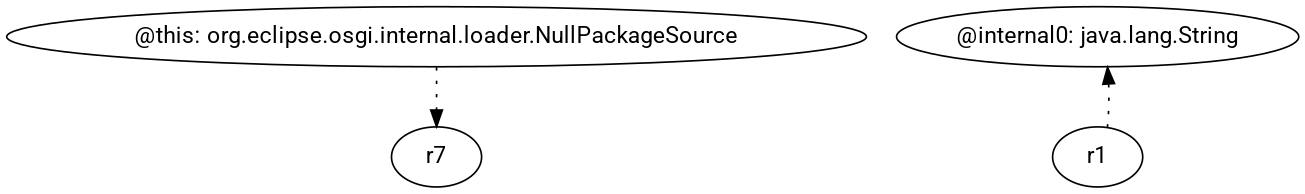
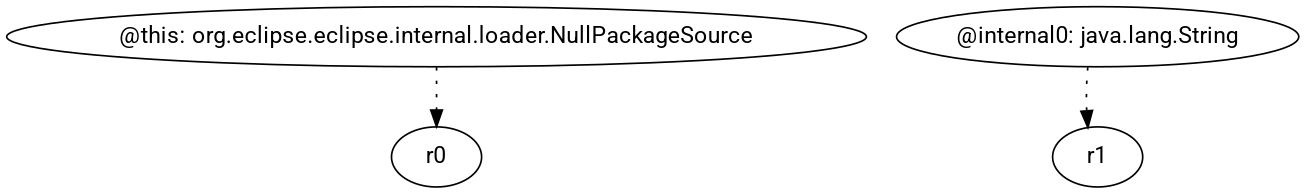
  digraph {
    fontname=Roboto
    node [fontname=Roboto]
    edge [fontname=Roboto style=dotted]
-   n1 [label="@this: org.eclipse.osgi.internal.loader.NullPackageSource"]
-   n2 [label=r7]
+   n1 [label="@this: org.eclipse.eclipse.internal.loader.NullPackageSource"]
+   n2 [label=r0]
    n3 [label="@internal0: java.lang.String"]
    n4 [label=r1]
    n1 -> n2
-   n4 -> n3
+   n3 -> n4
  }
